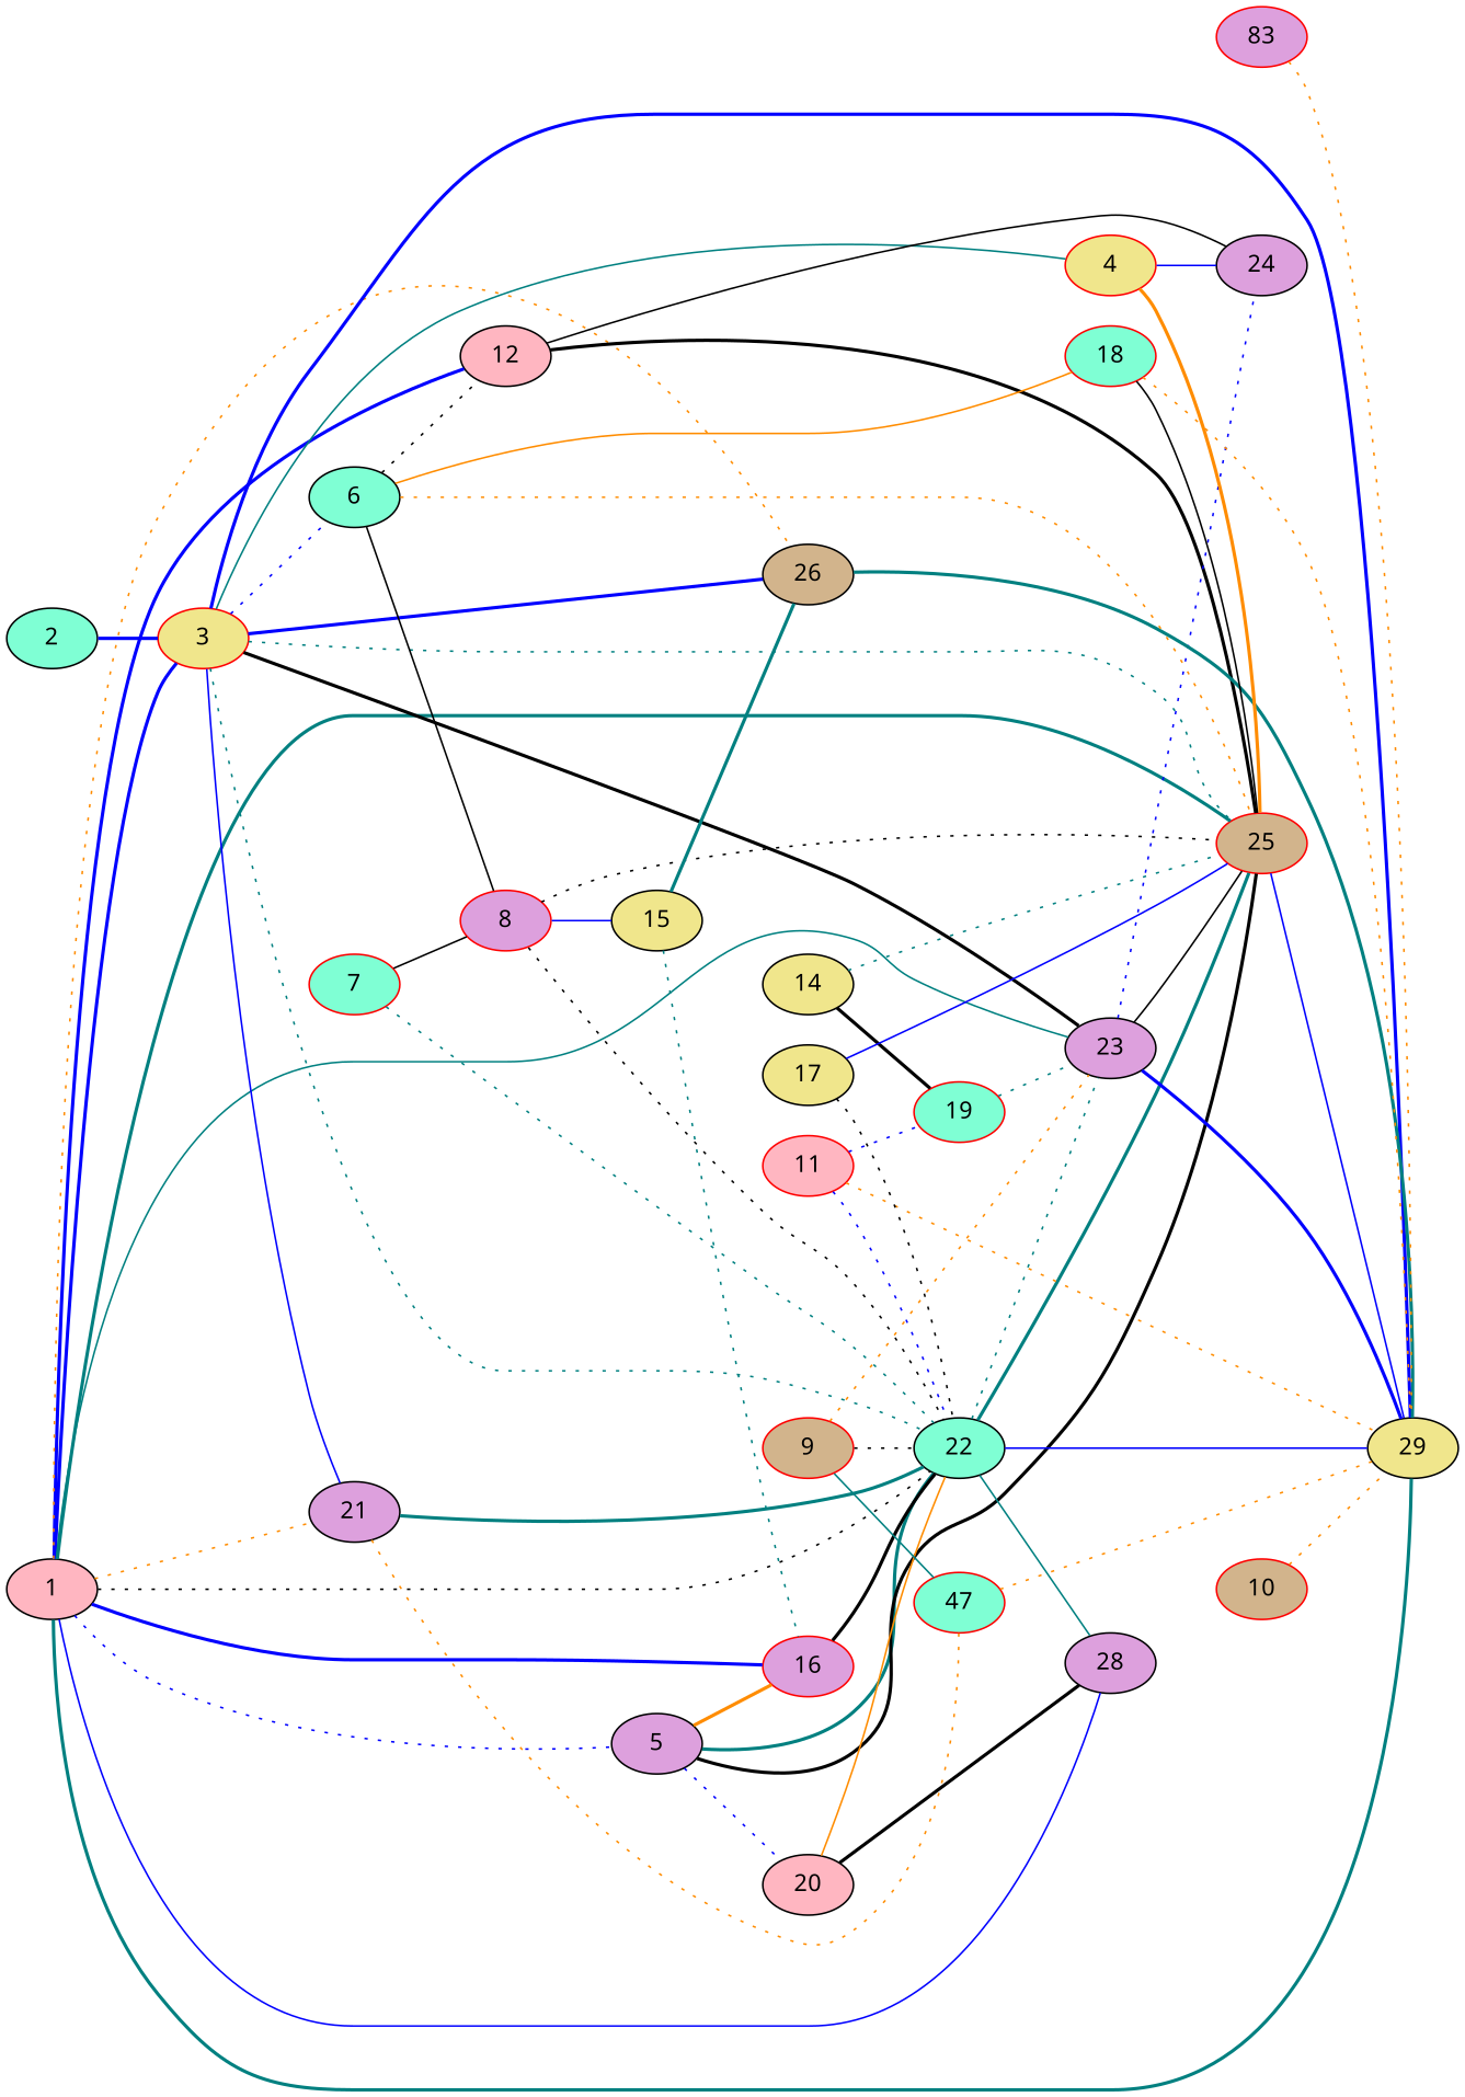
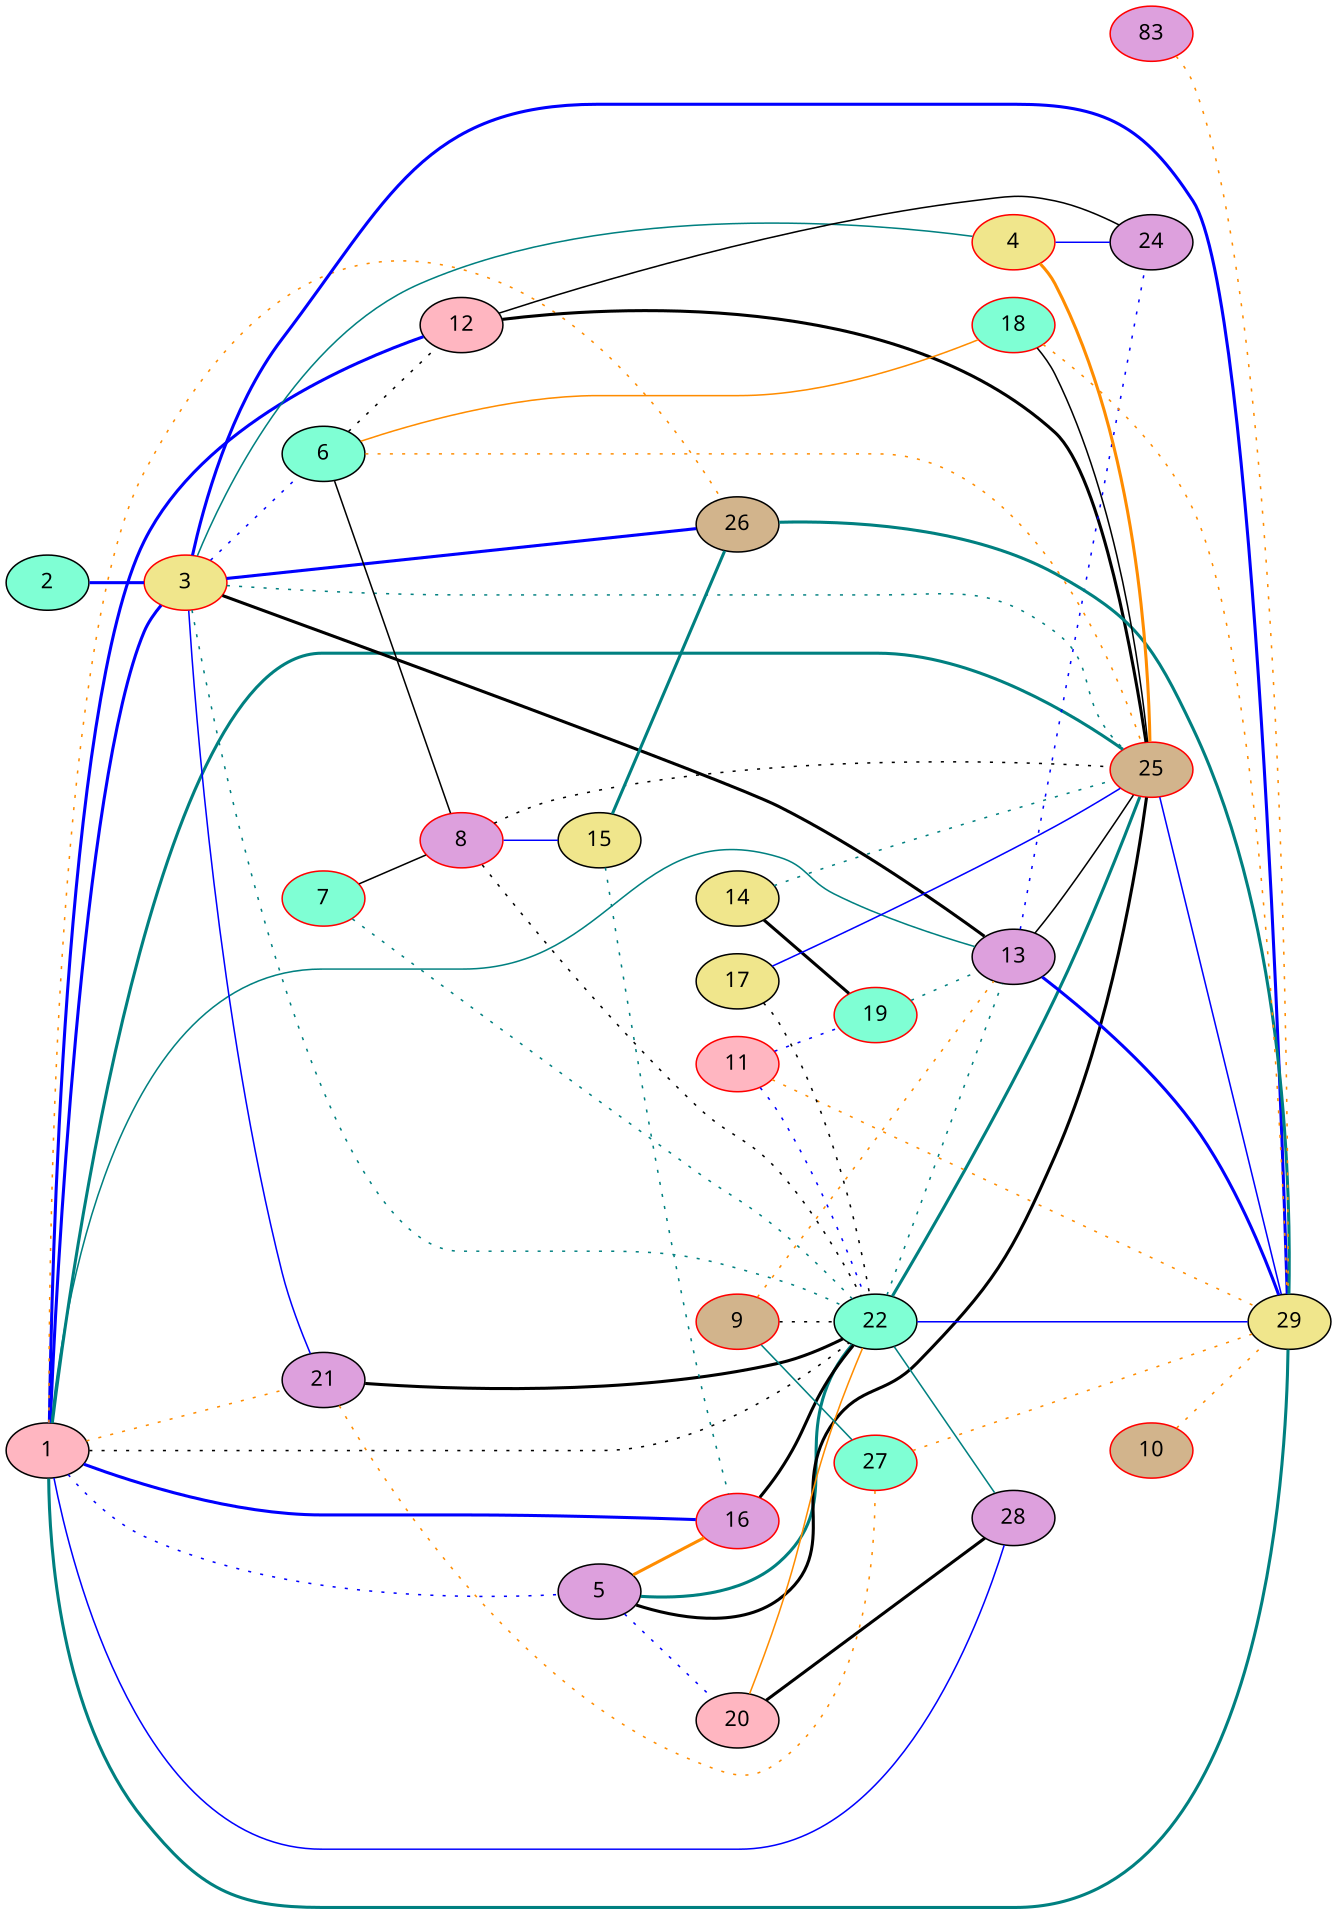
  graph {
    fontname="Noto Sans"
    rankdir=LR
    node [color=black fillcolor=plum fontname="Noto Sans" style=filled]
    edge [color=blue fontname="Noto Sans" style=dotted weight=1.0]
    1 [fillcolor=lightpink]
    3 [color=red fillcolor=khaki]
    5
    12 [fillcolor=lightpink]
    16 [color=red]
    21
    22 [fillcolor=aquamarine]
-   23
+   23 [label=13]
    25 [color=red fillcolor=tan]
    26 [fillcolor=tan]
    28
    29 [fillcolor=khaki]
    4 [color=red fillcolor=khaki]
    6 [fillcolor=aquamarine]
    20 [fillcolor=lightpink]
    24
-   27 [color=red fillcolor=aquamarine label=47]
+   27 [color=red fillcolor=aquamarine]
    2 [fillcolor=aquamarine]
    8 [color=red]
    18 [color=red fillcolor=aquamarine]
    15 [fillcolor=khaki]
    7 [color=red fillcolor=aquamarine]
    9 [color=red fillcolor=tan]
    10 [color=red fillcolor=tan]
    11 [color=red fillcolor=lightpink]
    19 [color=red fillcolor=aquamarine]
    n27 [color=red label=83]
    14 [fillcolor=khaki]
    17 [fillcolor=khaki]
    1 -- 3 [style=bold weight=3.0]
    1 -- 5
    1 -- 12 [style=bold]
    1 -- 16 [style=bold]
    1 -- 21 [color=darkorange]
    1 -- 22 [color=black weight=10.0]
    1 -- 23 [color=teal style=solid weight=5.0]
    1 -- 25 [color=teal style=bold weight=3.0]
    1 -- 26 [color=darkorange]
    1 -- 28 [style=solid]
    1 -- 29 [color=teal style=bold weight=4.0]
    3 -- 21 [style=solid]
    3 -- 22 [color=teal weight=5.0]
    3 -- 23 [color=black style=bold]
    3 -- 25 [color=teal]
    3 -- 26 [style=bold]
    3 -- 29 [style=bold]
    3 -- 4 [color=teal style=solid]
    3 -- 6
    5 -- 16 [color=darkorange style=bold]
    5 -- 22 [color=teal style=bold]
    5 -- 25 [color=black style=bold]
    5 -- 20
    12 -- 25 [color=black style=bold]
    12 -- 24 [color=black style=solid]
    16 -- 22 [color=black style=bold]
-   21 -- 22 [color=teal style=bold]
+   21 -- 22 [color=black style=bold]
    21 -- 27 [color=darkorange]
    22 -- 23 [color=teal weight=3.0]
    22 -- 25 [color=teal style=bold weight=3.0]
    22 -- 28 [color=teal style=solid weight=2.0]
    22 -- 29 [style=solid weight=4.0]
    23 -- 25 [color=black style=solid]
    23 -- 29 [style=bold]
    23 -- 24
    25 -- 29 [style=solid weight=2.0]
    26 -- 29 [color=teal style=bold]
    4 -- 25 [color=darkorange style=bold]
    4 -- 24 [style=solid]
    6 -- 12 [color=black]
    6 -- 25 [color=darkorange]
    6 -- 8 [color=black style=solid]
    6 -- 18 [color=darkorange style=solid]
    20 -- 22 [color=darkorange style=solid]
    20 -- 28 [color=black style=bold]
    27 -- 29 [color=darkorange]
    2 -- 3 [style=bold]
    8 -- 22 [color=black]
    8 -- 25 [color=black]
    8 -- 15 [style=solid]
    18 -- 25 [color=black style=solid]
    18 -- 29 [color=darkorange]
    15 -- 16 [color=teal]
    15 -- 26 [color=teal style=bold]
    7 -- 22 [color=teal weight=2.0]
    7 -- 8 [color=black style=solid]
    9 -- 22 [color=black weight=3.0]
    9 -- 23 [color=darkorange]
    9 -- 27 [color=teal style=solid]
    10 -- 29 [color=darkorange]
    11 -- 22
    11 -- 29 [color=darkorange]
    11 -- 19
    19 -- 23 [color=teal]
    n27 -- 29 [color=darkorange]
    14 -- 25 [color=teal]
    14 -- 19 [color=black style=bold]
    17 -- 22 [color=black weight=2.0]
    17 -- 25 [style=solid]
  }
